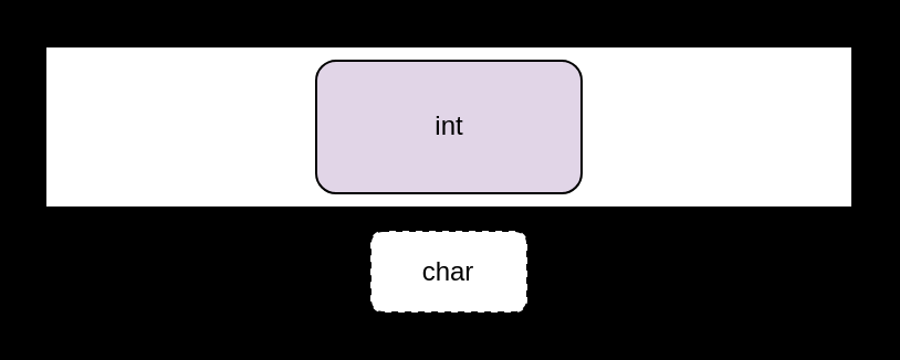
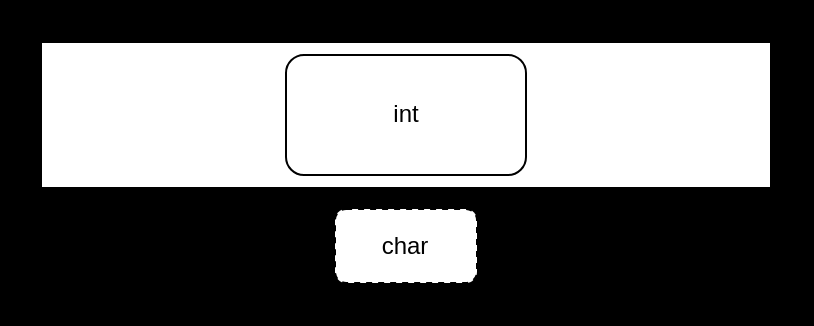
  <mxCell id="0" />
  <mxCell id="1" parent="0" />
  <mxCell id="2" value="Float" style="rounded=0;whiteSpace=wrap;html=1;" vertex="1" parent="1"><mxGeometry x="20" y="20.5" width="365" height="73" as="geometry" /></mxCell>
- <mxCell id="3" value="int" style="rounded=1;whiteSpace=wrap;html=1;fillColor=#e1d5e7;" vertex="1" parent="1"><mxGeometry x="142.5" y="27" width="120" height="60" as="geometry" /></mxCell>
+ <mxCell id="3" value="int" style="rounded=1;whiteSpace=wrap;html=1;" vertex="1" parent="1"><mxGeometry x="142.5" y="27" width="120" height="60" as="geometry" /></mxCell>
  <mxCell id="4" value="char" style="rounded=1;whiteSpace=wrap;html=1;dashed=1;" vertex="1" parent="1"><mxGeometry x="167" y="104" width="71" height="37" as="geometry" /></mxCell>
